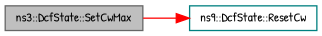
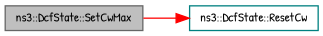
  digraph {
    rankdir=LR
    fontname="Patrick Hand"
    node [fontname="Patrick Hand" fontsize=10 shape=record style=filled]
    n1 [color=gray40 fillcolor=grey75 fontcolor=black height=0.2 label="ns3::DcfState::SetCwMax" width=0.4]
-   n2 [color=teal fillcolor=white height=0.2 label="ns9::DcfState::ResetCw" width=0.4]
+   n2 [color=teal fillcolor=white height=0.2 label="ns3::DcfState::ResetCw" width=0.4]
    n1 -> n2 [color=red fontname="Patrick Hand" fontsize=10 labelfontname=Helvetica labelfontsize=10 style=solid]
  }
